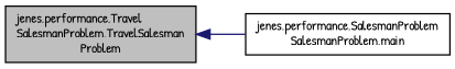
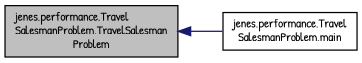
  digraph {
    rankdir=LR
    fontname="Patrick Hand"
    node [color=black fontname="Patrick Hand" fontsize=10 shape=record style=filled]
    n1 [fillcolor=grey75 fontcolor=black height=0.2 label="jenes.performance.Travel\lSalesmanProblem.TravelSalesman\lProblem" width=0.4]
-   n2 [fillcolor=white height=0.2 label="jenes.performance.SalesmanProblem\lSalesmanProblem.main" width=0.4]
+   n2 [fillcolor=white height=0.2 label="jenes.performance.Travel\lSalesmanProblem.main" width=0.4]
    n1 -> n2 [color=midnightblue dir=back fontname="Patrick Hand" fontsize=10 labelfontname=Helvetica labelfontsize=10 style=solid]
  }
